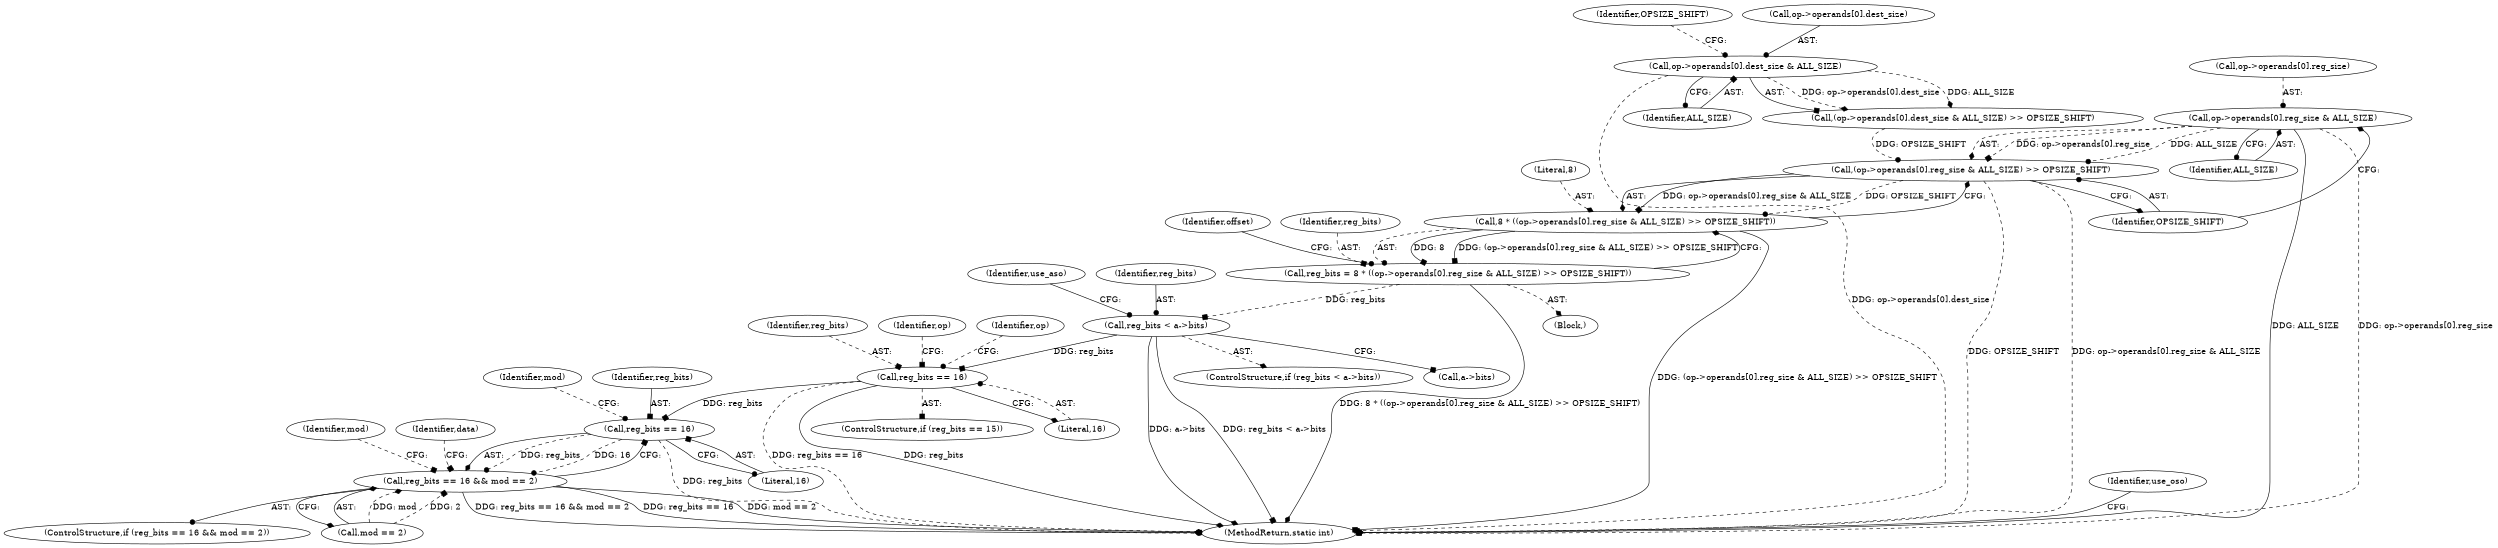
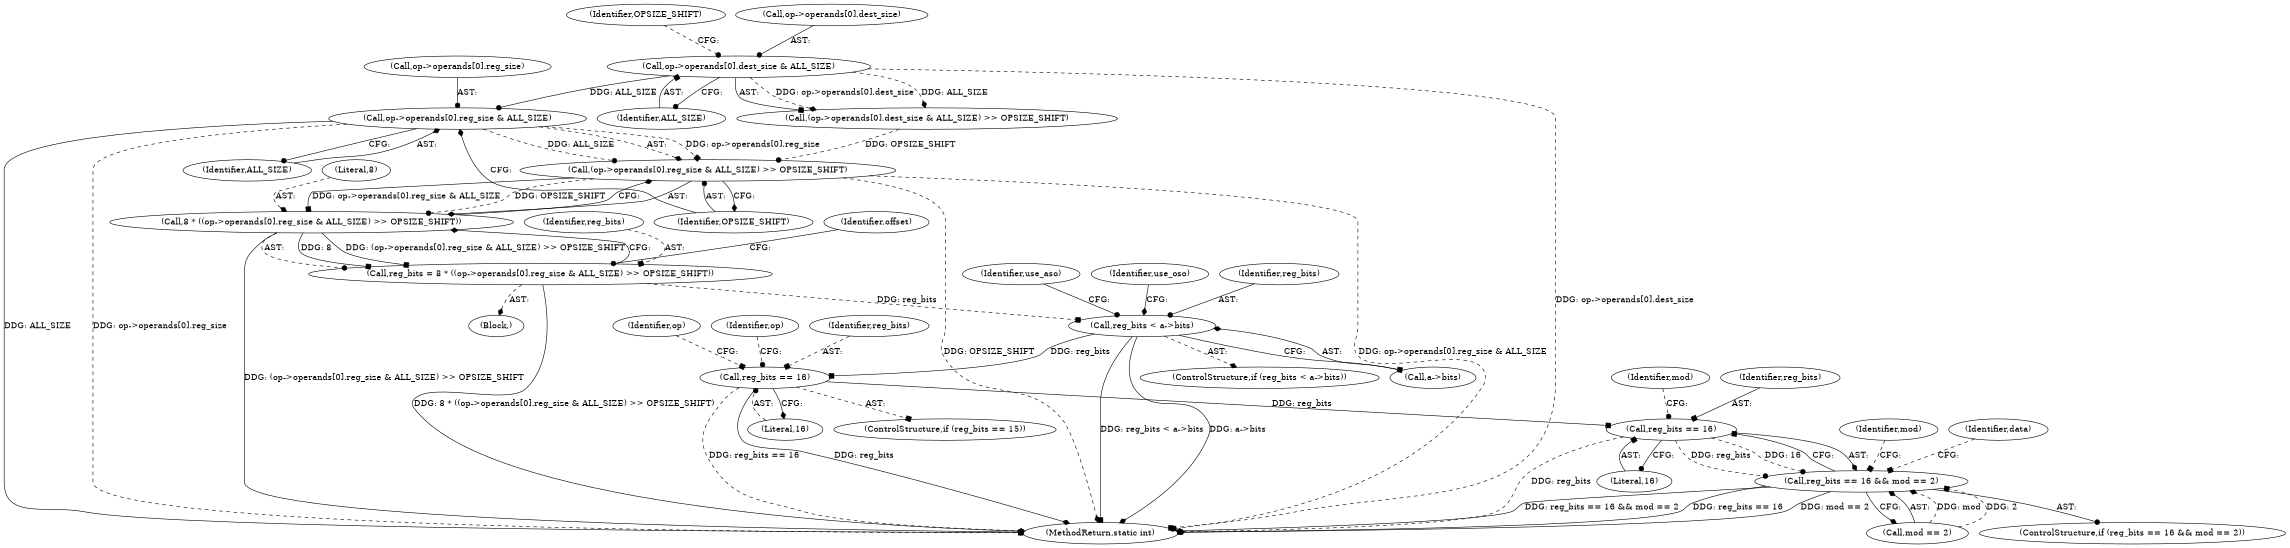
  digraph {
    edge [arrowhead=diamond style=solid]
    n1 [label="(Call,op->operands[0].reg_size & ALL_SIZE)"]
    n2 [label="(Call,(op->operands[0].reg_size & ALL_SIZE) >> OPSIZE_SHIFT)"]
    n3 [label="(Identifier,ALL_SIZE)"]
    n4 [label="(MethodReturn,static int)"]
    n5 [label="(Call,8 * ((op->operands[0].reg_size & ALL_SIZE) >> OPSIZE_SHIFT))"]
    n6 [label="(Identifier,OPSIZE_SHIFT)"]
    n7 [label="(Call,op->operands[0].dest_size & ALL_SIZE)"]
    n8 [label="(Identifier,ALL_SIZE)"]
    n9 [label="(Call,(op->operands[0].dest_size & ALL_SIZE) >> OPSIZE_SHIFT)"]
    n10 [label="(Call,reg_bits = 8 * ((op->operands[0].reg_size & ALL_SIZE) >> OPSIZE_SHIFT))"]
    n11 [label="(Call,reg_bits < a->bits)"]
    n12 [label="(Block,)"]
    n13 [label="(Call,reg_bits == 16)"]
    n14 [label="(ControlStructure,if (reg_bits < a->bits))"]
    n15 [label="(Call,a->bits)"]
    n16 [label="(Call,reg_bits == 16)"]
    n17 [label="(ControlStructure,if (reg_bits == 15))"]
    n18 [label="(Literal,16)"]
    n19 [label="(Call,reg_bits == 16 && mod == 2)"]
    n20 [label="(Literal,16)"]
    n21 [label="(ControlStructure,if (reg_bits == 16 && mod == 2))"]
    n22 [label="(Call,mod == 2)"]
    n23 [label="(Identifier,reg_bits)"]
    n24 [label="(Identifier,mod)"]
    n25 [label="(Identifier,use_aso)"]
    n26 [label="(Identifier,mod)"]
    n27 [label="(Identifier,reg_bits)"]
    n28 [label="(Literal,8)"]
    n29 [label="(Call,op->operands[0].reg_size)"]
    n30 [label="(Identifier,op)"]
    n31 [label="(Identifier,offset)"]
    n32 [label="(Identifier,use_oso)"]
    n33 [label="(Identifier,OPSIZE_SHIFT)"]
    n34 [label="(Identifier,data)"]
    n35 [label="(Call,op->operands[0].dest_size)"]
    n36 [label="(Identifier,op)"]
    n37 [label="(Identifier,reg_bits)"]
    n38 [label="(Identifier,reg_bits)"]
    n1 -> n2 [label="AST: " style=dashed]
    n1 -> n2 [arrowhead=box label="DDG: op->operands[0].reg_size" style=dashed]
    n1 -> n2 [arrowhead=dot label="DDG: ALL_SIZE" style=dashed]
    n1 -> n3 [arrowhead=dot label="CFG: "]
    n1 -> n4 [arrowhead=dot label="DDG: ALL_SIZE"]
    n1 -> n4 [arrowhead=box label="DDG: op->operands[0].reg_size" style=dashed]
    n2 -> n4 [label="DDG: OPSIZE_SHIFT" style=dashed]
    n2 -> n4 [arrowhead=box label="DDG: op->operands[0].reg_size & ALL_SIZE" style=dashed]
    n2 -> n5 [label="AST: "]
    n2 -> n5 [arrowhead=box label="DDG: op->operands[0].reg_size & ALL_SIZE"]
    n2 -> n5 [arrowhead=dot label="DDG: OPSIZE_SHIFT" style=dashed]
    n2 -> n6 [label="CFG: "]
    n3 -> n1 [label="AST: "]
    n5 -> n2 [label="CFG: "]
    n5 -> n4 [arrowhead=box label="DDG: (op->operands[0].reg_size & ALL_SIZE) >> OPSIZE_SHIFT"]
    n5 -> n10 [arrowhead=dot label="AST: " style=dashed]
    n5 -> n10 [arrowhead=box label="DDG: 8"]
    n5 -> n10 [arrowhead=box label="DDG: (op->operands[0].reg_size & ALL_SIZE) >> OPSIZE_SHIFT"]
    n6 -> n1 [label="CFG: "]
    n6 -> n2 [arrowhead=dot label="AST: "]
+   n7 -> n1 [arrowhead=dot label="DDG: ALL_SIZE"]
    n7 -> n4 [arrowhead=box label="DDG: op->operands[0].dest_size" style=dashed]
    n7 -> n8 [arrowhead=dot label="CFG: "]
    n7 -> n9 [arrowhead=box label="AST: "]
    n7 -> n9 [label="DDG: op->operands[0].dest_size" style=dashed]
    n7 -> n9 [label="DDG: ALL_SIZE" style=dashed]
    n8 -> n7 [arrowhead=box label="AST: "]
    n9 -> n2 [arrowhead=dot label="DDG: OPSIZE_SHIFT" style=dashed]
    n10 -> n4 [label="DDG: 8 * ((op->operands[0].reg_size & ALL_SIZE) >> OPSIZE_SHIFT)"]
    n10 -> n5 [label="CFG: "]
    n10 -> n11 [arrowhead=box label="DDG: reg_bits" style=dashed]
    n10 -> n12 [label="AST: " style=dashed]
    n11 -> n4 [label="DDG: a->bits"]
    n11 -> n4 [arrowhead=box label="DDG: reg_bits < a->bits"]
    n11 -> n13 [arrowhead=box label="DDG: reg_bits"]
    n11 -> n14 [label="AST: " style=dashed]
    n11 -> n15 [arrowhead=box label="CFG: "]
    n13 -> n4 [label="DDG: reg_bits == 16" style=dashed]
    n13 -> n4 [label="DDG: reg_bits"]
    n13 -> n16 [arrowhead=box label="DDG: reg_bits"]
    n13 -> n17 [arrowhead=box label="AST: " style=dashed]
    n13 -> n18 [label="CFG: "]
+   n15 -> n11 [label="AST: "]
    n16 -> n4 [arrowhead=dot label="DDG: reg_bits" style=dashed]
    n16 -> n19 [label="AST: "]
    n16 -> n19 [arrowhead=dot label="DDG: reg_bits" style=dashed]
    n16 -> n19 [arrowhead=dot label="DDG: 16" style=dashed]
    n16 -> n20 [arrowhead=dot label="CFG: "]
    n18 -> n13 [arrowhead=dot label="AST: " style=dashed]
    n19 -> n4 [label="DDG: reg_bits == 16 && mod == 2"]
    n19 -> n4 [arrowhead=box label="DDG: reg_bits == 16"]
    n19 -> n4 [label="DDG: mod == 2"]
    n19 -> n16 [arrowhead=box label="CFG: "]
    n19 -> n21 [arrowhead=dot label="AST: "]
    n19 -> n22 [label="CFG: "]
    n20 -> n16 [arrowhead=box label="AST: "]
    n22 -> n19 [label="AST: "]
    n22 -> n19 [label="DDG: mod" style=dashed]
    n22 -> n19 [arrowhead=box label="DDG: 2" style=dashed]
    n23 -> n13 [arrowhead=box label="AST: " style=dashed]
    n24 -> n19 [arrowhead=box label="CFG: " style=dashed]
    n25 -> n11 [arrowhead=dot label="CFG: "]
    n26 -> n16 [arrowhead=dot label="CFG: " style=dashed]
    n27 -> n16 [arrowhead=box label="AST: "]
    n28 -> n5 [label="AST: " style=dashed]
-   n29 -> n1 [arrowhead=dot label="AST: " style=dashed]
+   n29 -> n1 [arrowhead=dot label="AST: "]
    n30 -> n13 [arrowhead=box label="CFG: " style=dashed]
    n31 -> n10 [arrowhead=dot label="CFG: "]
-   n32 -> n4 [label="CFG: "]
+   n32 -> n11 [label="CFG: "]
    n33 -> n7 [arrowhead=dot label="CFG: " style=dashed]
    n34 -> n19 [arrowhead=box label="CFG: " style=dashed]
    n35 -> n7 [arrowhead=dot label="AST: "]
    n36 -> n13 [arrowhead=dot label="CFG: " style=dashed]
    n37 -> n10 [arrowhead=box label="AST: " style=dashed]
    n38 -> n11 [arrowhead=dot label="AST: "]
  }
